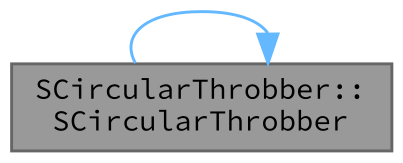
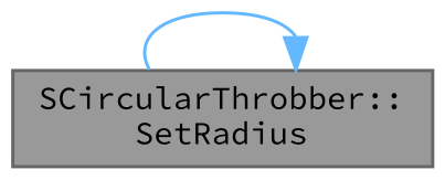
  digraph {
    rankdir=LR
    fontname="Source Code Pro"
-   n1 [color=gray40 fillcolor=grey60 fontcolor=black fontname="Source Code Pro" fontsize=10 height=0.2 label="SCircularThrobber::\lSCircularThrobber" shape=box style=filled width=0.4]
+   n1 [color=gray40 fillcolor=grey60 fontcolor=black fontname="Source Code Pro" fontsize=10 height=0.2 label="SCircularThrobber::\lSetRadius" shape=box style=filled width=0.4]
    n1 -> n1 [color=steelblue1 fontname="Source Code Pro" fontsize=10 labelfontname=Helvetica labelfontsize=10 style=solid]
  }
